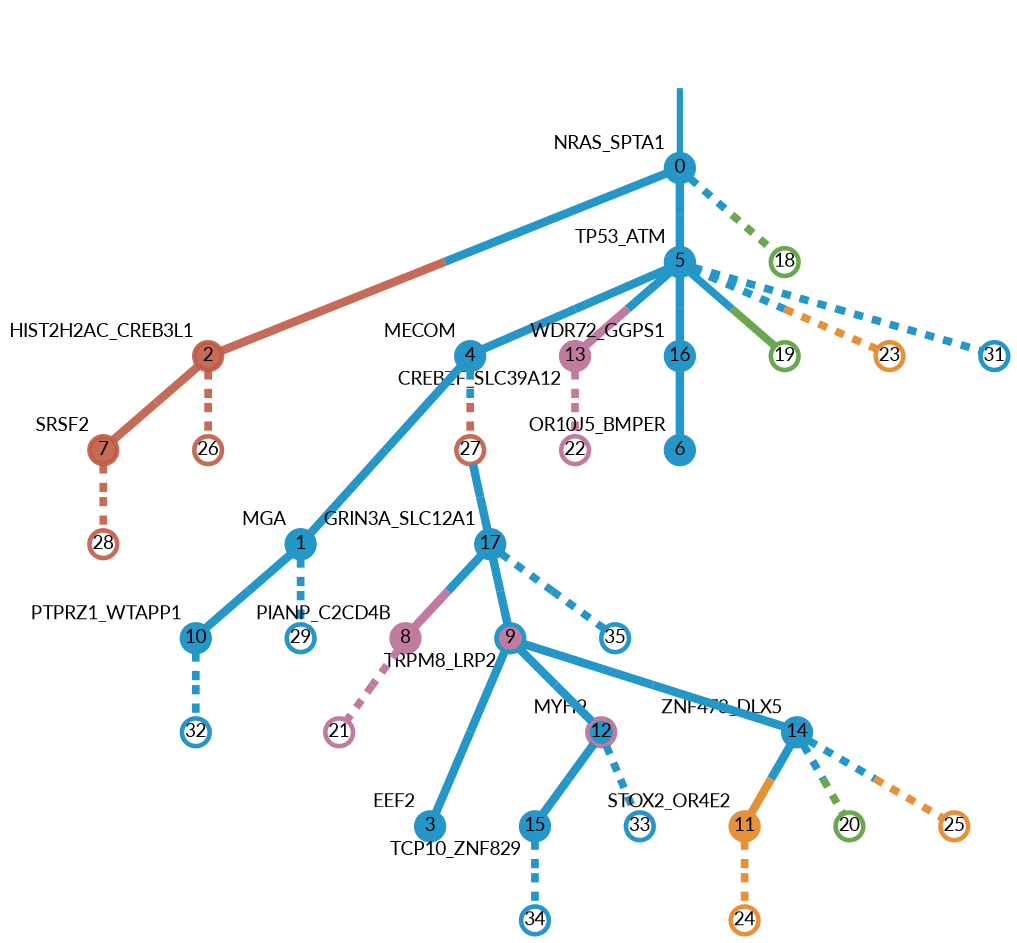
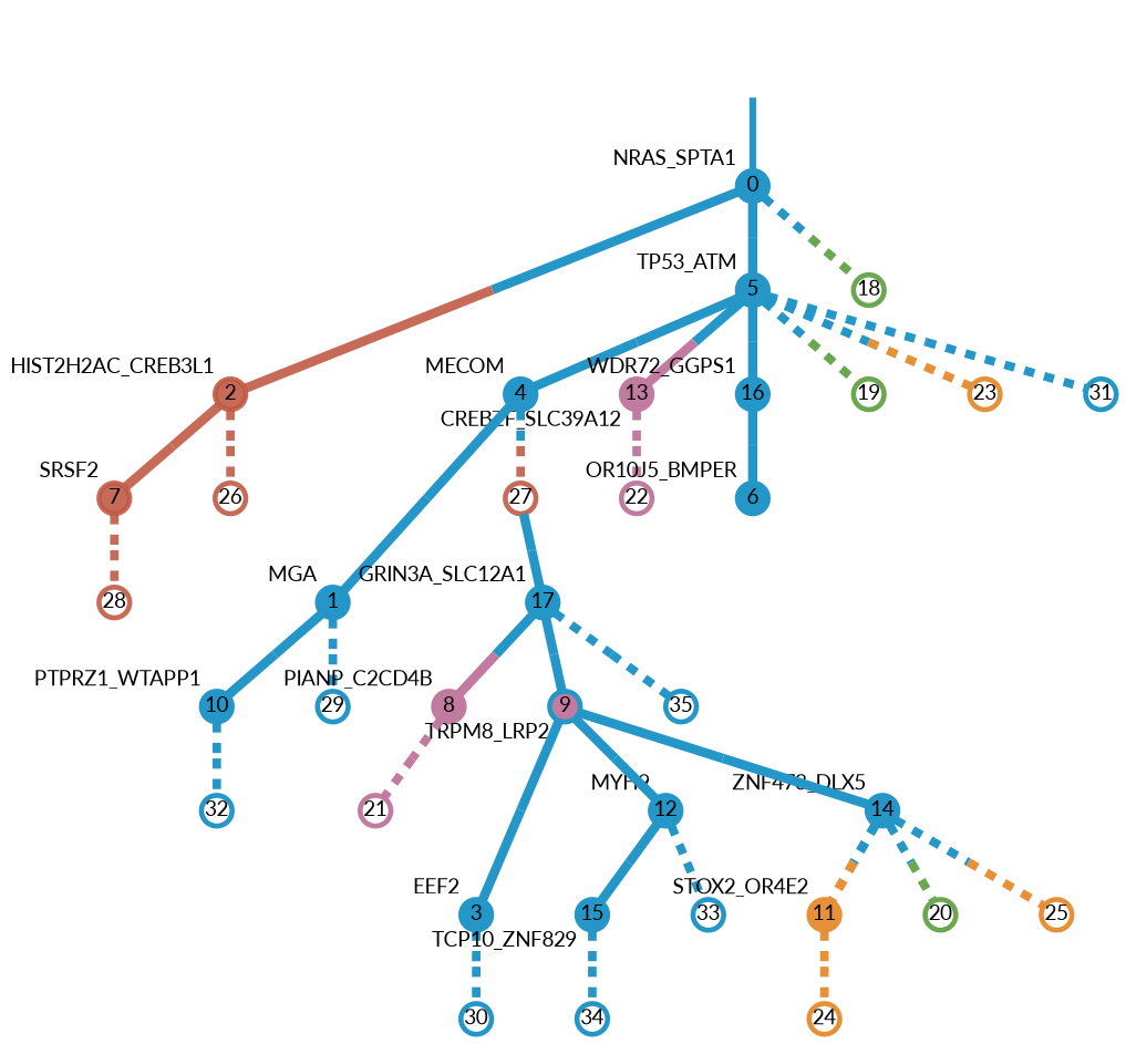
  strict digraph {
    forcelabels=true
    nodesep=0.7
    rankdir=TB
    ranksep=0.6
    splines=false
    node [color="#2496c8ff" fillcolor="#2496c8ff" fixedsize=true fontname=Lato fontsize="12pt" penwidth=3 shape=circle style=filled]
    edge [arrowsize=0 color="#2496c8ff;0.5:#2496c8ff" minlen=1.1607142686843872 penwidth=5 style=solid]
    0 [height=0.25 xlabel=NRAS_SPTA1]
    2 [color="#be5742e1" fillcolor="#be5742e1" height=0.25 xlabel=HIST2H2AC_CREB3L1]
    5 [height=0.25 xlabel=TP53_ATM]
    18 [color="#6aa84fff" fillcolor="#6aa84fff" height=0.25 style=solid]
    7 [color="#be5742e1" fillcolor="#be5742e1" height=0.25 xlabel=SRSF2]
    26 [color="#be5742e1" fillcolor="#be5742e1" height=0.25 style=solid]
    4 [height=0.25 xlabel=MECOM]
    13 [color="#c27ba0ff" fillcolor="#c27ba0ff" height=0.25 xlabel=CREBZF_SLC39A12]
    16 [height=0.25 xlabel=WDR72_GGPS1]
    19 [color="#6aa84fff" fillcolor="#6aa84fff" height=0.25 style=solid]
    23 [color="#e69138ff" fillcolor="#e69138ff" height=0.25 style=solid]
    31 [height=0.25 style=solid]
    28 [color="#be5742e1" fillcolor="#be5742e1" height=0.25 style=solid]
    1 [height=0.25 xlabel=MGA]
    27 [color="#be5742e1" fillcolor="#be5742e1" height=0.25 style=solid]
    22 [color="#c27ba0ff" fillcolor="#c27ba0ff" height=0.25 style=solid]
    6 [height=0.25 xlabel=OR10J5_BMPER]
    10 [height=0.25 xlabel=PTPRZ1_WTAPP1]
    29 [height=0.25 style=solid]
    32 [height=0.25 style=solid]
    17 [height=0.25 xlabel=GRIN3A_SLC12A1]
    8 [color="#c27ba0ff" fillcolor="#c27ba0ff" height=0.25 xlabel=PIANP_C2CD4B]
    9 [fillcolor="#c27ba0ff" height=0.25 xlabel=TRPM8_LRP2]
    35 [height=0.25 style=solid]
    21 [color="#c27ba0ff" fillcolor="#c27ba0ff" height=0.25 style=solid]
    3 [height=0.25 xlabel=EEF2]
-   12 [color="#c27ba0ff" height=0.25 xlabel=MYH9]
+   12 [height=0.25 xlabel=MYH9]
    14 [height=0.25 xlabel=ZNF473_DLX5]
+   30 [height=0.25 style=solid]
    15 [height=0.25 xlabel=TCP10_ZNF829]
    33 [height=0.25 style=solid]
    11 [color="#e69138ff" fillcolor="#e69138ff" height=0.25 xlabel=STOX2_OR4E2]
    20 [color="#6aa84fff" fillcolor="#6aa84fff" height=0.25 style=solid]
    25 [color="#e69138ff" fillcolor="#e69138ff" height=0.25 style=solid]
    34 [height=0.25 style=solid]
    24 [color="#e69138ff" fillcolor="#e69138ff" height=0.25 style=solid]
    normal [style=invis xlabel=NRAS_SPTA1 color="" fillcolor="" fixedsize="" fontname="" fontsize="" shape=""]
    0 -> 2 [color="#2496c8ff;0.5:#be5742e1" minlen=2.392857313156128 penwidth=5.5]
    0 -> 5 [minlen=1.6428571939468384 penwidth=5.5]
    0 -> 18 [color="#2496c8ff;0.5:#6aa84fff" style=dashed]
    2 -> 7 [color="#be5742e1;0.5:#be5742e1" minlen=1.5892857313156128 penwidth=5.5]
    2 -> 26 [color="#be5742e1;0.5:#be5742e1" style=dashed]
    5 -> 4 [minlen=1.9107142686843872 penwidth=5.5]
    5 -> 13 [color="#2496c8ff;0.5:#c27ba0ff" minlen=1.375 penwidth=5.5]
    5 -> 16 [minlen=1.3214285373687744 penwidth=5.5]
-   5 -> 19 [color="#2496c8ff;0.5:#6aa84fff"]
+   5 -> 19 [color="#2496c8ff;0.5:#6aa84fff" style=dashed]
    5 -> 23 [color="#2496c8ff;0.5:#e69138ff" style=dashed]
    5 -> 31 [style=dashed]
    7 -> 28 [color="#be5742e1;0.5:#be5742e1" style=dashed]
    4 -> 1 [minlen=2.5 penwidth=5.5]
    4 -> 27 [color="#2496c8ff;0.5:#be5742e1" style=dashed]
    13 -> 22 [color="#c27ba0ff;0.5:#c27ba0ff" style=dashed]
    16 -> 6 [minlen=1.6428571939468384 penwidth=5.5]
    1 -> 10 [minlen=1.4285714626312256 penwidth=5.5]
    1 -> 29 [style=dashed]
    27 -> 17 [minlen=1.3214285373687744 penwidth=5.5]
    10 -> 32 [style=dashed]
    17 -> 8 [color="#2496c8ff;0.5:#c27ba0ff" minlen=1.5892857313156128 penwidth=5.5]
    17 -> 9 [minlen=1.4821429252624512 penwidth=5.5]
    17 -> 35 [style=dashed]
    8 -> 21 [color="#c27ba0ff;0.5:#c27ba0ff" style=dashed]
    9 -> 3 [minlen=2.392857313156128 penwidth=5.5]
    9 -> 12 [minlen=1.375 penwidth=5.5]
    9 -> 14 [minlen=1.375 penwidth=5.5]
+   3 -> 30 [style=dashed]
    12 -> 15 [minlen=1.3214285373687744 penwidth=5.5]
    12 -> 33 [style=dashed]
-   14 -> 11 [color="#2496c8ff;0.5:#e69138ff" minlen=1.4285714626312256 penwidth=5.5]
+   14 -> 11 [color="#2496c8ff;0.5:#e69138ff" minlen=1.4285714626312256 penwidth=5.5 style=dashed]
    14 -> 20 [color="#2496c8ff;0.5:#6aa84fff" style=dashed]
    14 -> 25 [color="#2496c8ff;0.5:#e69138ff" style=dashed]
    15 -> 34 [style=dashed]
    11 -> 24 [color="#e69138ff;0.5:#e69138ff" style=dashed]
    normal -> 0 [color="#2496c8ff" penwidth=4 minlen=""]
  }
